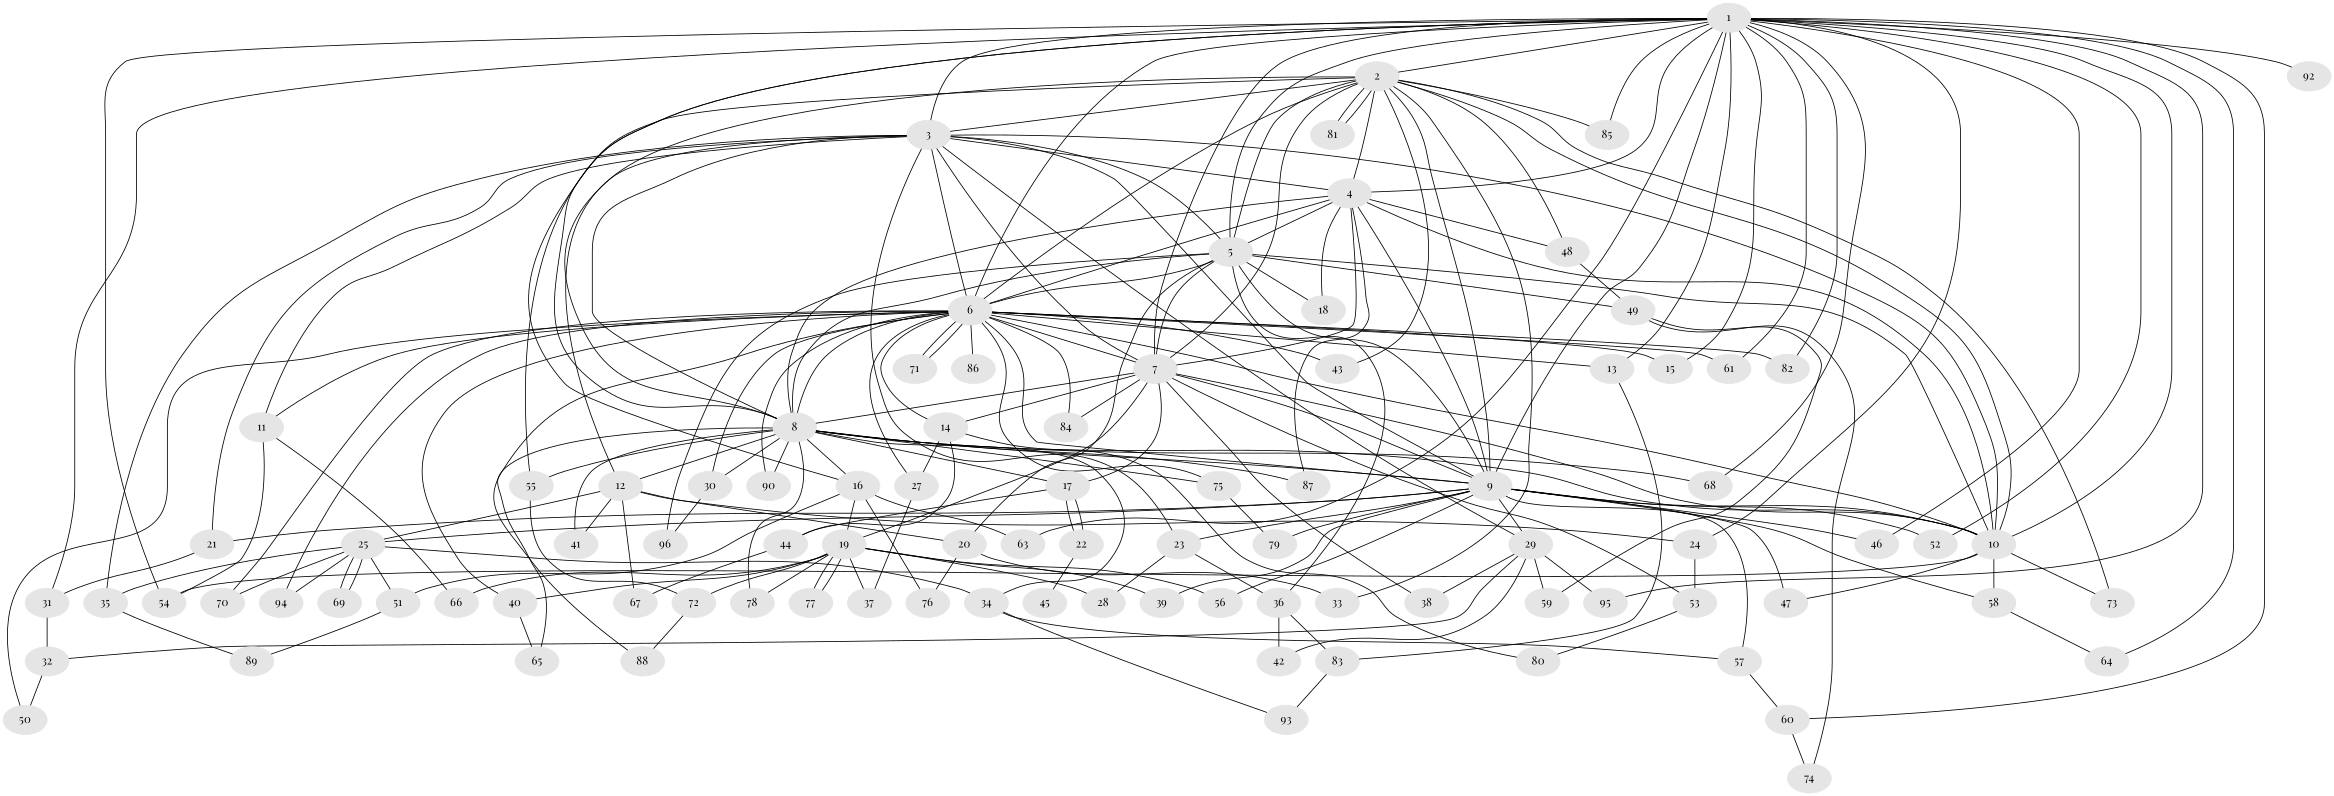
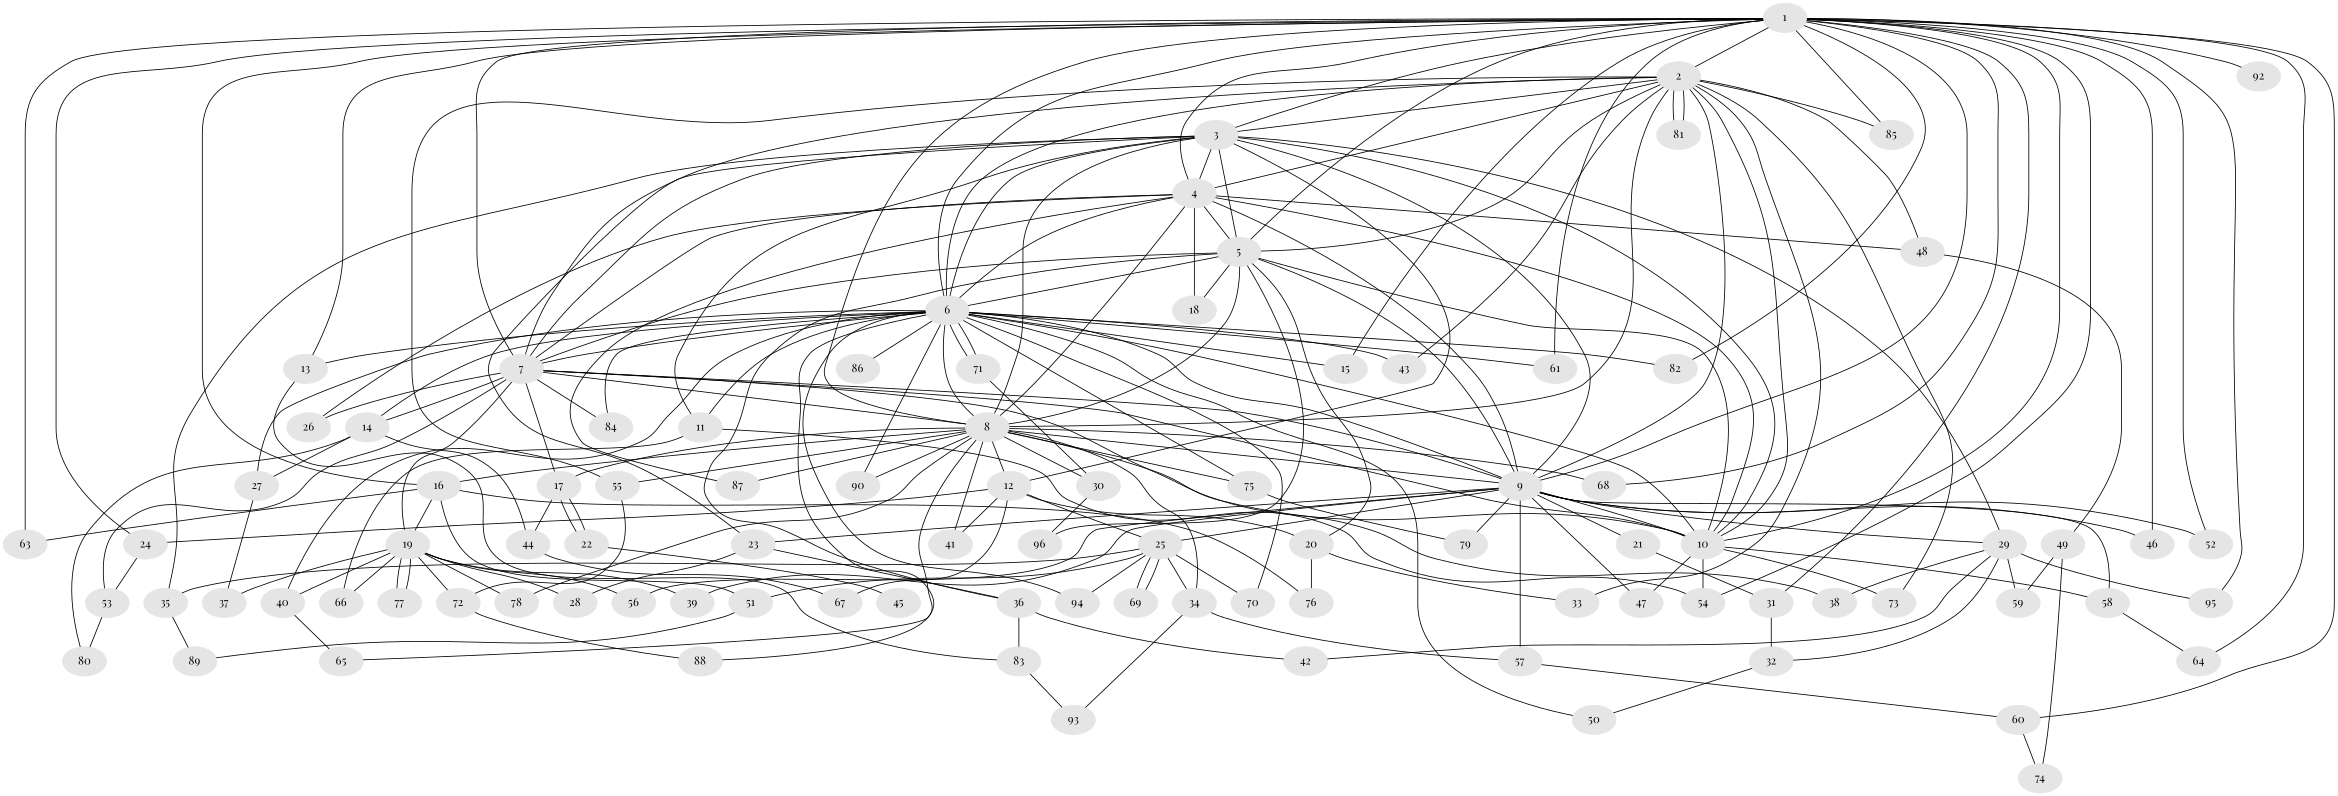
  graph {
    fontname="Playfair Display"
    node [color=gray90 fontname="Playfair Display" style=filled]
    edge [fontname="Playfair Display"]
    1
    2
    3
    4
    5
    6
    7
    8
    9
    10
    13
    15
    16
    24
    31
    46
    52
    60
    61
    63
    64
    68
    82
    85
    92
    95
    54
    33
    43
    48
    55
    73
    81
    11
    12
    21
    23
    29
    35
    18
+   26
    87
    20
    36
    49
    n46 [label=96]
    14
    27
    30
    40
    50
    70
    71
    75
    84
    86
    88
    90
    94
    17
    19
    38
    53
    34
    41
    65
    78
    25
    39
    47
    56
    57
    58
    79
    83
    51
    76
    32
    74
    72
    66
    67
    28
    42
    59
    89
    44
    80
    37
    22
    77
    93
    69
    45
    1 -- 2
    1 -- 3
    1 -- 4
    1 -- 5
    1 -- 6
    1 -- 7
    1 -- 8
    1 -- 9
    1 -- 10
    1 -- 13
    1 -- 15
    1 -- 16
    1 -- 24
    1 -- 31
    1 -- 46
    1 -- 52
    1 -- 60
    1 -- 61
    1 -- 63
    1 -- 64
    1 -- 68
    1 -- 82
    1 -- 85
    1 -- 92
    1 -- 95
    1 -- 54
    2 -- 3
    2 -- 4
    2 -- 5
    2 -- 6
    2 -- 7
    2 -- 8
    2 -- 9
    2 -- 10
    2 -- 85
    2 -- 33
    2 -- 43
    2 -- 48
    2 -- 55
    2 -- 73
    2 -- 81
    2 -- 81
    3 -- 4
    3 -- 5
    3 -- 6
    3 -- 7
    3 -- 8
    3 -- 9
    3 -- 10
    3 -- 11
    3 -- 12
-   3 -- 21
    3 -- 23
    3 -- 29
    3 -- 35
    4 -- 5
    4 -- 6
    4 -- 7
    4 -- 8
    4 -- 9
    4 -- 10
    4 -- 48
    4 -- 18
+   4 -- 26
    4 -- 87
    5 -- 6
    5 -- 7
    5 -- 8
    5 -- 9
    5 -- 10
    5 -- 18
    5 -- 20
    5 -- 36
-   5 -- 49
    5 -- n46
    6 -- 7
    6 -- 8
    6 -- 9
    6 -- 10
    6 -- 13
    6 -- 15
    6 -- 61
    6 -- 82
    6 -- 43
    6 -- 11
    6 -- 14
    6 -- 27
-   6 -- 30
+   71 -- 30
    6 -- 40
    6 -- 50
    6 -- 70
    6 -- 71
    6 -- 71
    6 -- 75
    6 -- 84
    6 -- 86
    6 -- 88
    6 -- 90
    6 -- 94
    7 -- 8
    7 -- 9
    7 -- 10
+   7 -- 26
    7 -- 14
    7 -- 84
    7 -- 17
    7 -- 19
    7 -- 38
    7 -- 53
    8 -- 9
    8 -- 10
    8 -- 16
    8 -- 68
    8 -- 55
    8 -- 12
    8 -- 87
    8 -- 30
    8 -- 75
    8 -- 90
    8 -- 17
    8 -- 34
    8 -- 41
    8 -- 65
    8 -- 78
    9 -- 10
    9 -- 46
    9 -- 52
    9 -- 21
    9 -- 23
    9 -- 29
    9 -- 25
    9 -- 39
    9 -- 47
    9 -- 56
    9 -- 57
    9 -- 58
    9 -- 79
    10 -- 54
    10 -- 73
    10 -- 47
    10 -- 58
    13 -- 83
    16 -- 63
    16 -- 19
    16 -- 51
    16 -- 76
    24 -- 53
    31 -- 32
    60 -- 74
    48 -- 49
    55 -- 72
    11 -- 54
    11 -- 66
    12 -- 24
    12 -- 20
    12 -- 41
    12 -- 25
    12 -- 67
    21 -- 31
    23 -- 36
    23 -- 28
    29 -- 95
    29 -- 38
    29 -- 32
    29 -- 42
    29 -- 59
    35 -- 89
    20 -- 33
    20 -- 76
    36 -- 83
    36 -- 42
    49 -- 74
    49 -- 59
    14 -- 27
    14 -- 44
    14 -- 80
    27 -- 37
    30 -- n46
    40 -- 65
    75 -- 79
    17 -- 44
    17 -- 22
    17 -- 22
    19 -- 40
    19 -- 78
    19 -- 39
    19 -- 56
    19 -- 72
    19 -- 66
    19 -- 28
    19 -- 37
    19 -- 77
    19 -- 77
    53 -- 80
    34 -- 57
    34 -- 93
    25 -- 35
    25 -- 70
    25 -- 94
    25 -- 34
    25 -- 51
    25 -- 69
    25 -- 69
    57 -- 60
    58 -- 64
    83 -- 93
    51 -- 89
    32 -- 50
    72 -- 88
    44 -- 67
    22 -- 45
  }
